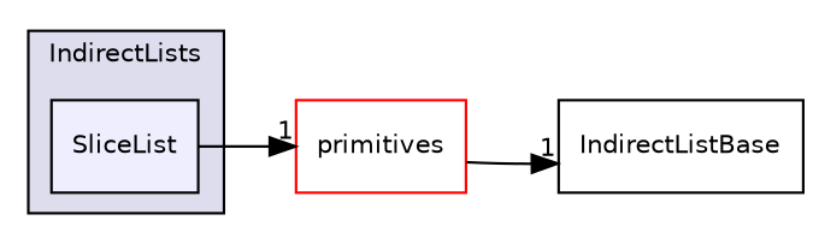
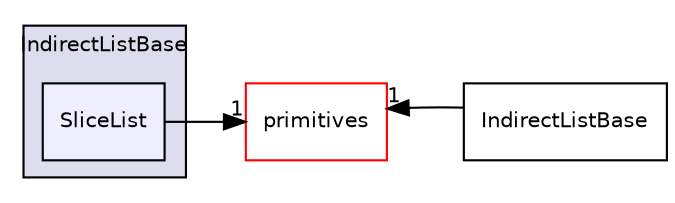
  digraph {
    compound=true
    rankdir=LR
    node [fontname=Helvetica fontsize=10 shape=box]
    edge [headlabel=1 labeldistance=1.5 labelfontname=Helvetica labelfontsize=10]
    n1 [fillcolor="#eeeeff" label=SliceList pencolor=black style=filled]
    n2 [color=red label=primitives]
    n3 [label=IndirectListBase]
    subgraph cluster_1 {
      bgcolor="#ddddee"
      fontname=Helvetica
      fontsize=10
-     label=IndirectLists
+     label=IndirectListBase
      pencolor=black
      n1
    }
    n1 -> n2
-   n2 -> n3
+   n3 -> n2
  }
